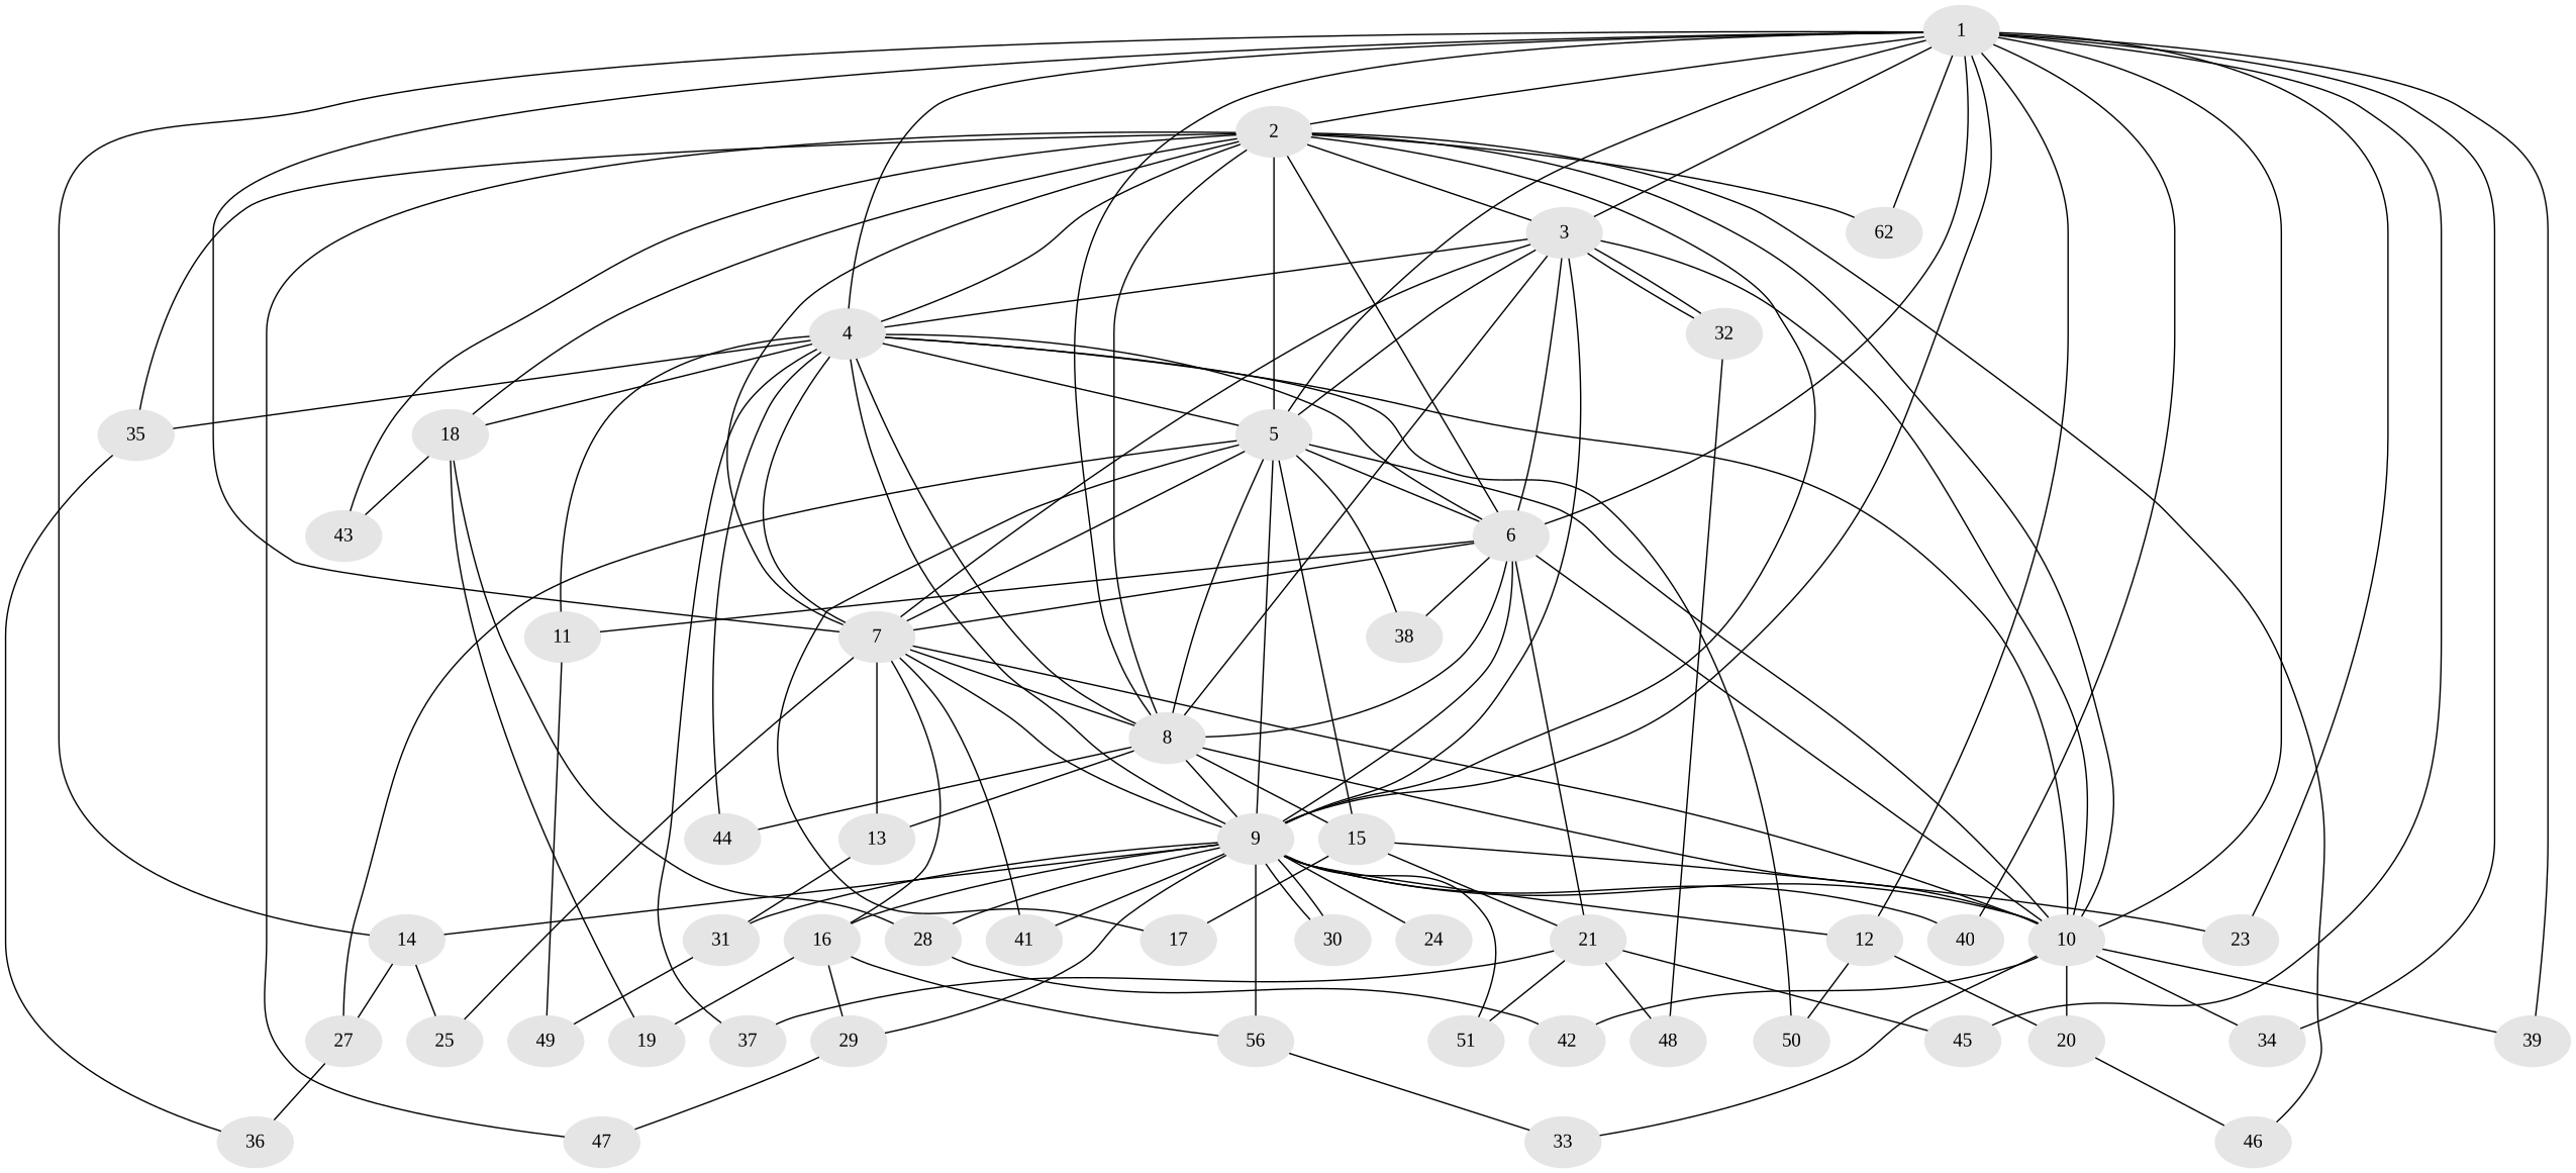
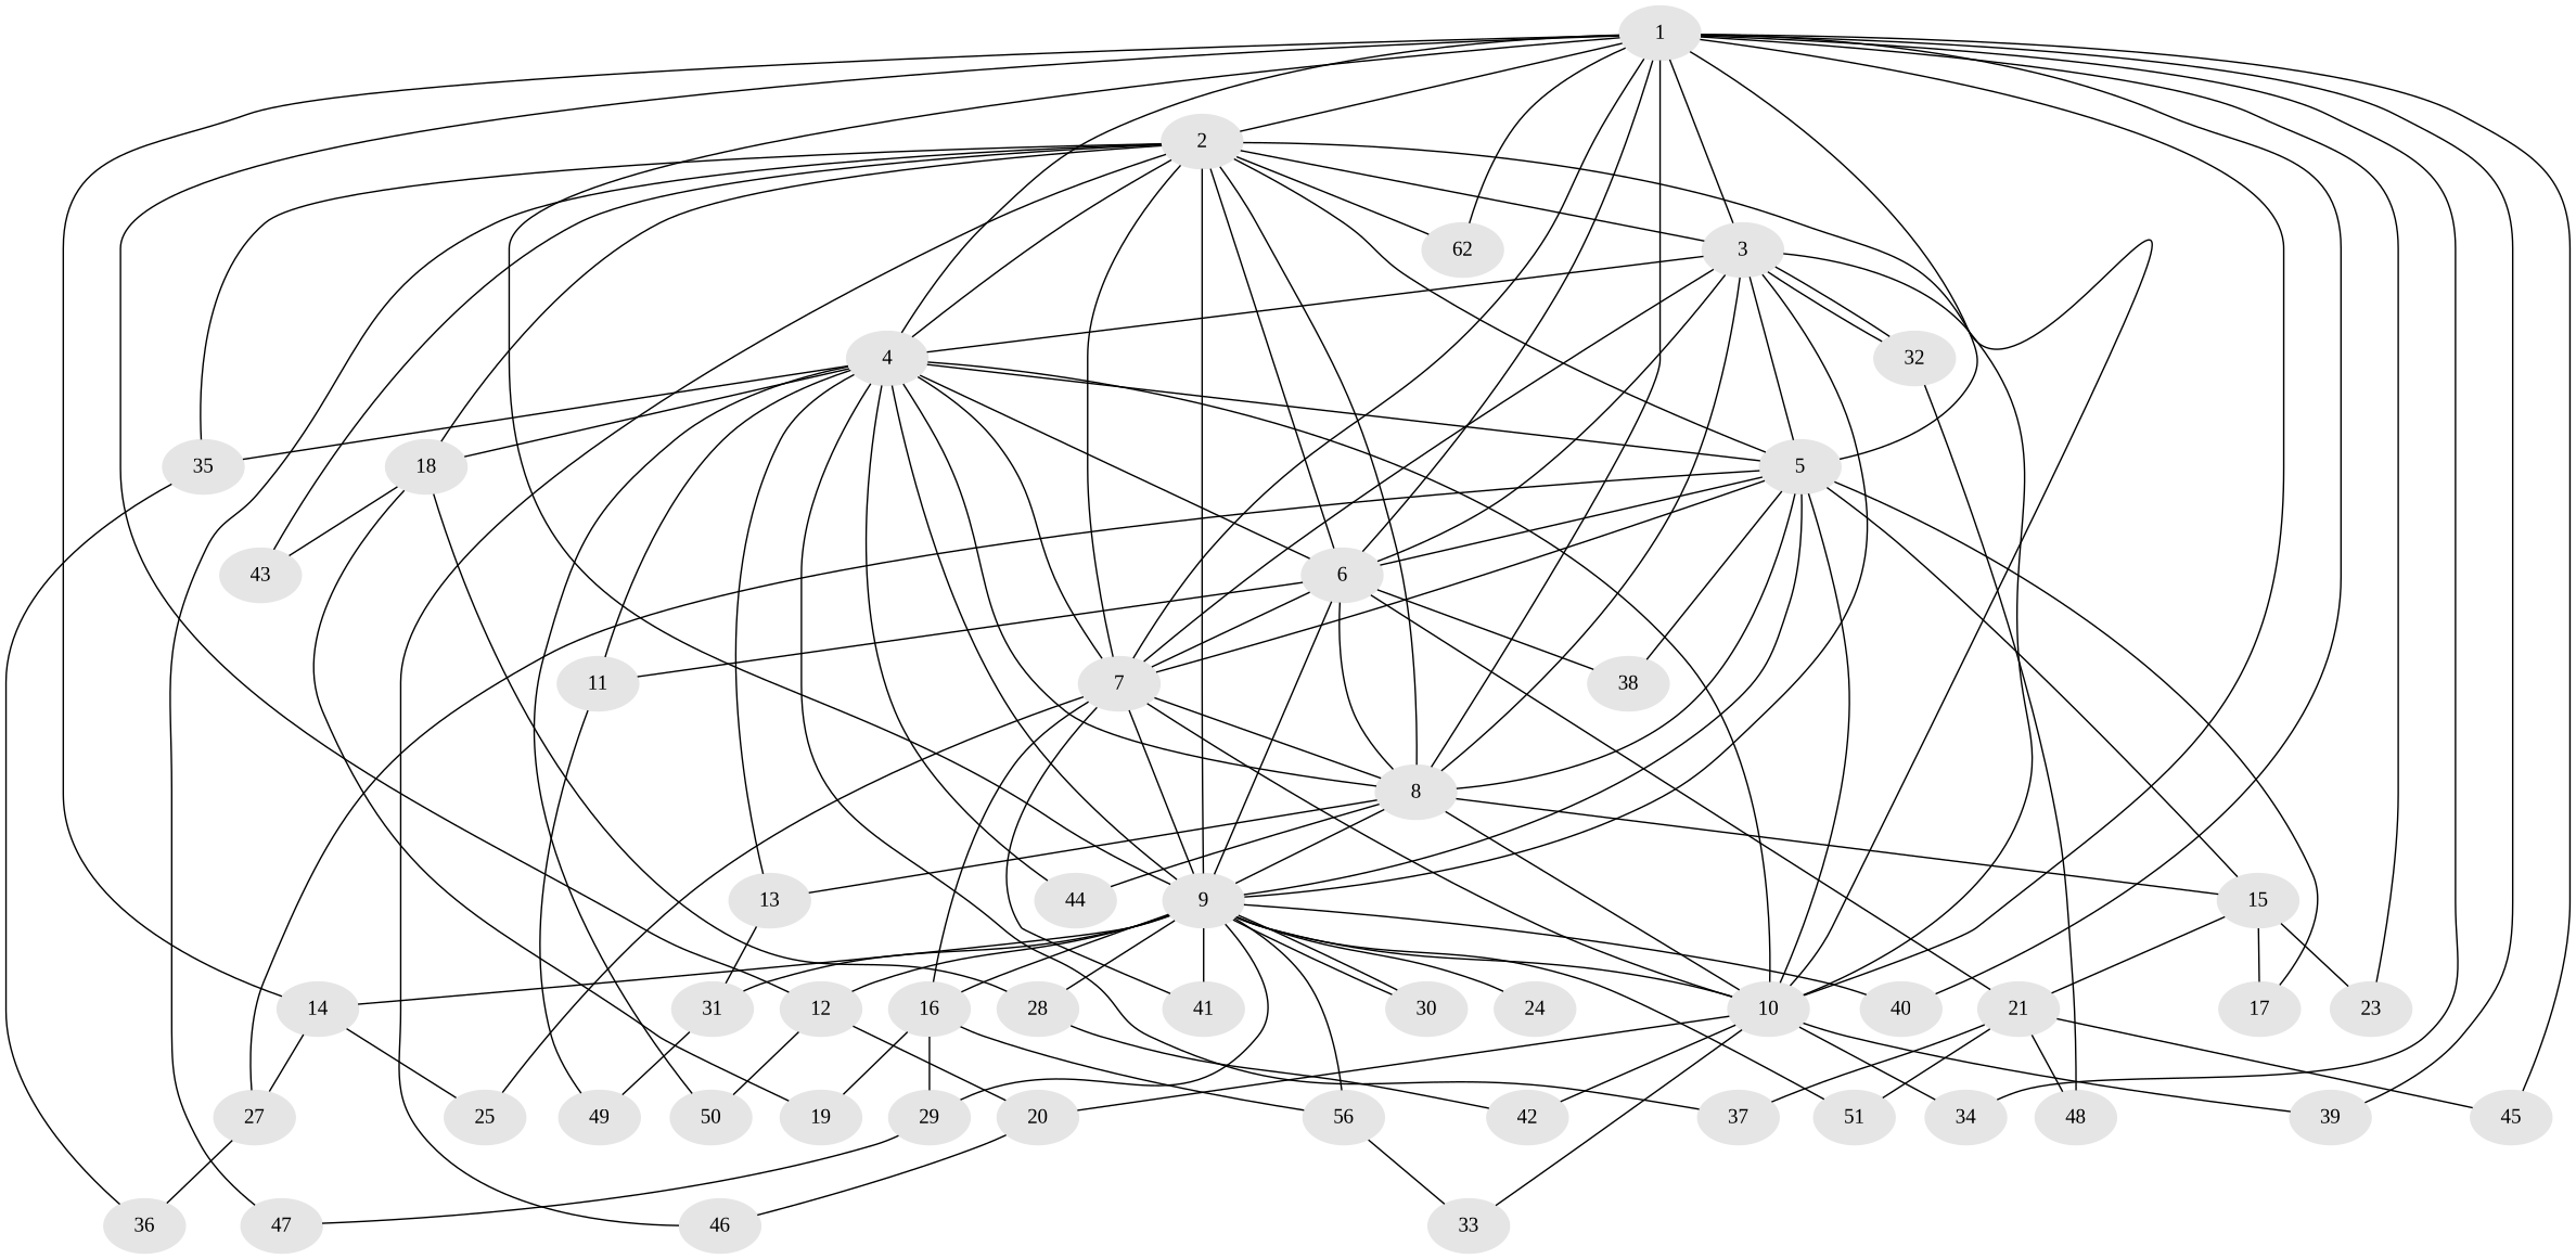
  graph {
    fontname="Liberation Serif"
    node [color=gray90 fontname="Liberation Serif" style=filled]
    edge [fontname="Liberation Serif"]
    1
    2
    3
    4
    5
    6
    7
    8
    9
    10
    12
    14
    n13 [label=62]
    23
    34
    39
    40
    45
    18
    35
    43
    46
    47
    32
    11
    37
    44
    50
    15
    17
    27
    38
    21
    13
    16
    25
    41
    24
    n39 [label=56]
    28
    29
    30
    31
    51
    20
    33
    42
    19
    36
    48
    49
    1 -- 2
    1 -- 3
    1 -- 4
    1 -- 5
    1 -- 6
    1 -- 7
    1 -- 8
    1 -- 9
    1 -- 10
    1 -- 12
    1 -- 14
    1 -- n13
    1 -- 23
    1 -- 34
    1 -- 39
    1 -- 40
    1 -- 45
    2 -- 3
    2 -- 4
    2 -- 5
    2 -- 6
    2 -- 7
    2 -- 8
    2 -- 9
    2 -- 10
    2 -- n13
    2 -- 18
    2 -- 35
    2 -- 43
    2 -- 46
    2 -- 47
    3 -- 4
    3 -- 5
    3 -- 6
    3 -- 7
    3 -- 8
    3 -- 9
    3 -- 10
    3 -- 32
    3 -- 32
    4 -- 5
    4 -- 6
    4 -- 7
    4 -- 8
    4 -- 9
    4 -- 10
    4 -- 18
    4 -- 35
    4 -- 11
    4 -- 37
    4 -- 44
    4 -- 50
    5 -- 6
    5 -- 7
    5 -- 8
    5 -- 9
    5 -- 10
    5 -- 15
    5 -- 17
    5 -- 27
    5 -- 38
    6 -- 7
    6 -- 8
    6 -- 9
-   6 -- 10
    6 -- 11
    6 -- 38
    6 -- 21
    7 -- 8
    7 -- 9
    7 -- 10
-   7 -- 13
+   4 -- 13
    7 -- 16
    7 -- 25
    7 -- 41
    8 -- 9
    8 -- 10
    8 -- 44
    8 -- 15
    8 -- 13
    9 -- 10
    9 -- 12
    9 -- 14
    9 -- 40
    9 -- 16
    9 -- 41
    9 -- 24
    9 -- n39
    9 -- 28
    9 -- 29
    9 -- 30
    9 -- 30
    9 -- 31
    9 -- 51
    10 -- 34
    10 -- 39
    10 -- 20
    10 -- 33
    10 -- 42
    12 -- 50
    12 -- 20
    14 -- 27
    14 -- 25
    18 -- 43
    18 -- 28
    18 -- 19
    35 -- 36
    32 -- 48
    11 -- 49
    15 -- 23
    15 -- 17
    15 -- 21
    27 -- 36
    21 -- 45
    21 -- 37
    21 -- 51
    21 -- 48
    13 -- 31
    16 -- n39
    16 -- 29
    16 -- 19
    n39 -- 33
    28 -- 42
    29 -- 47
    31 -- 49
    20 -- 46
  }
